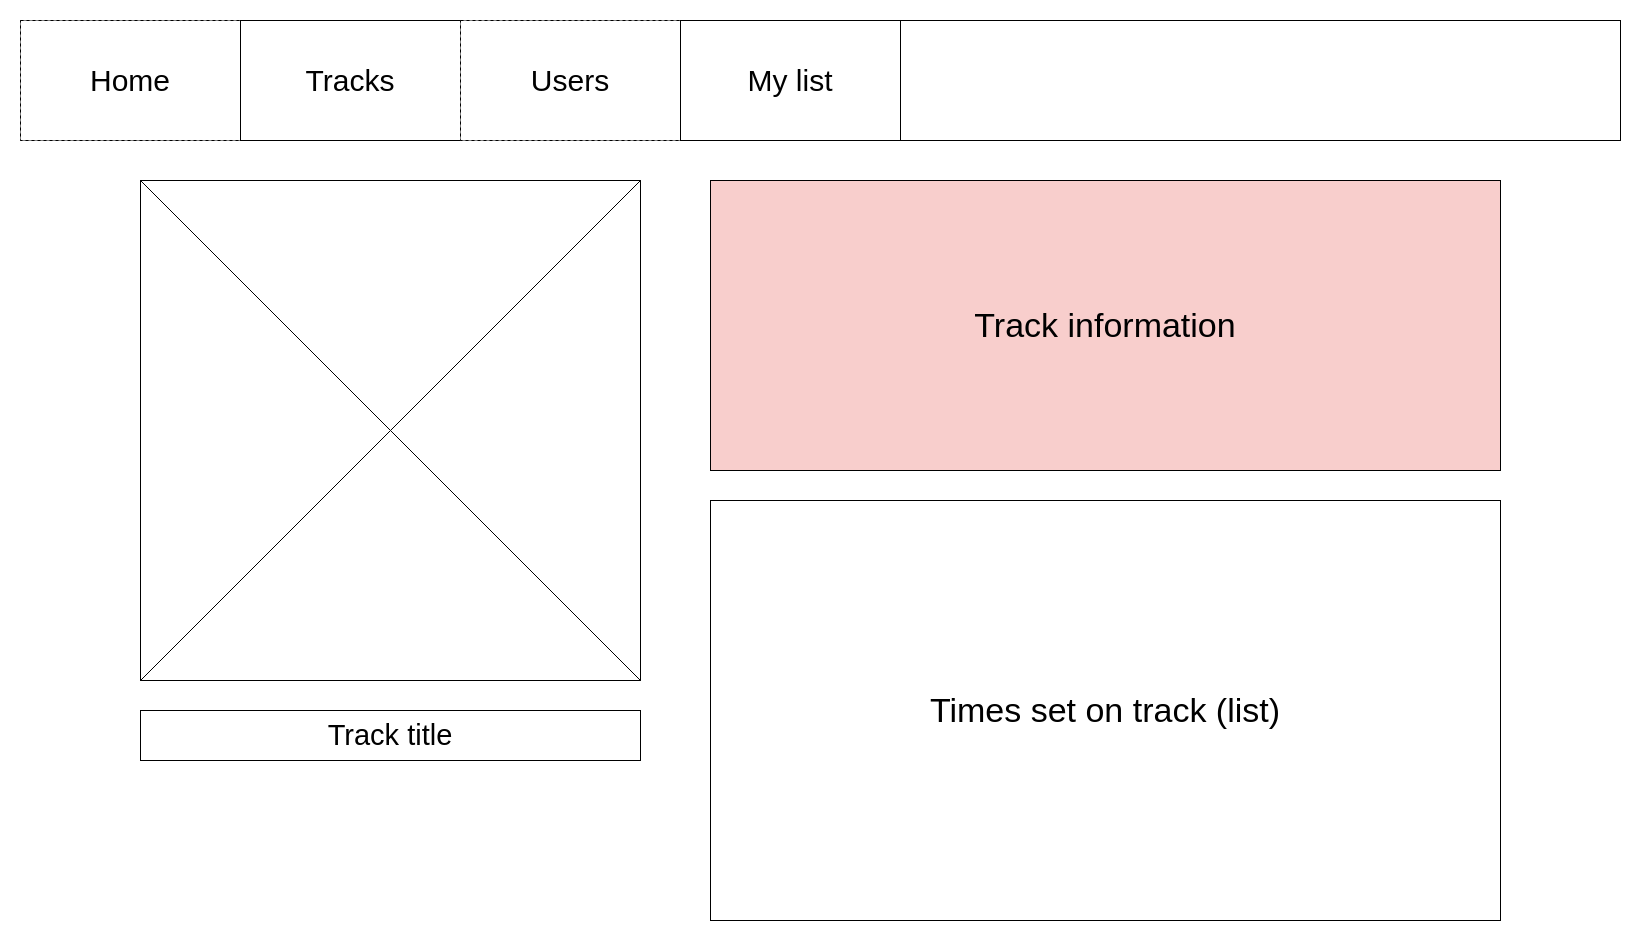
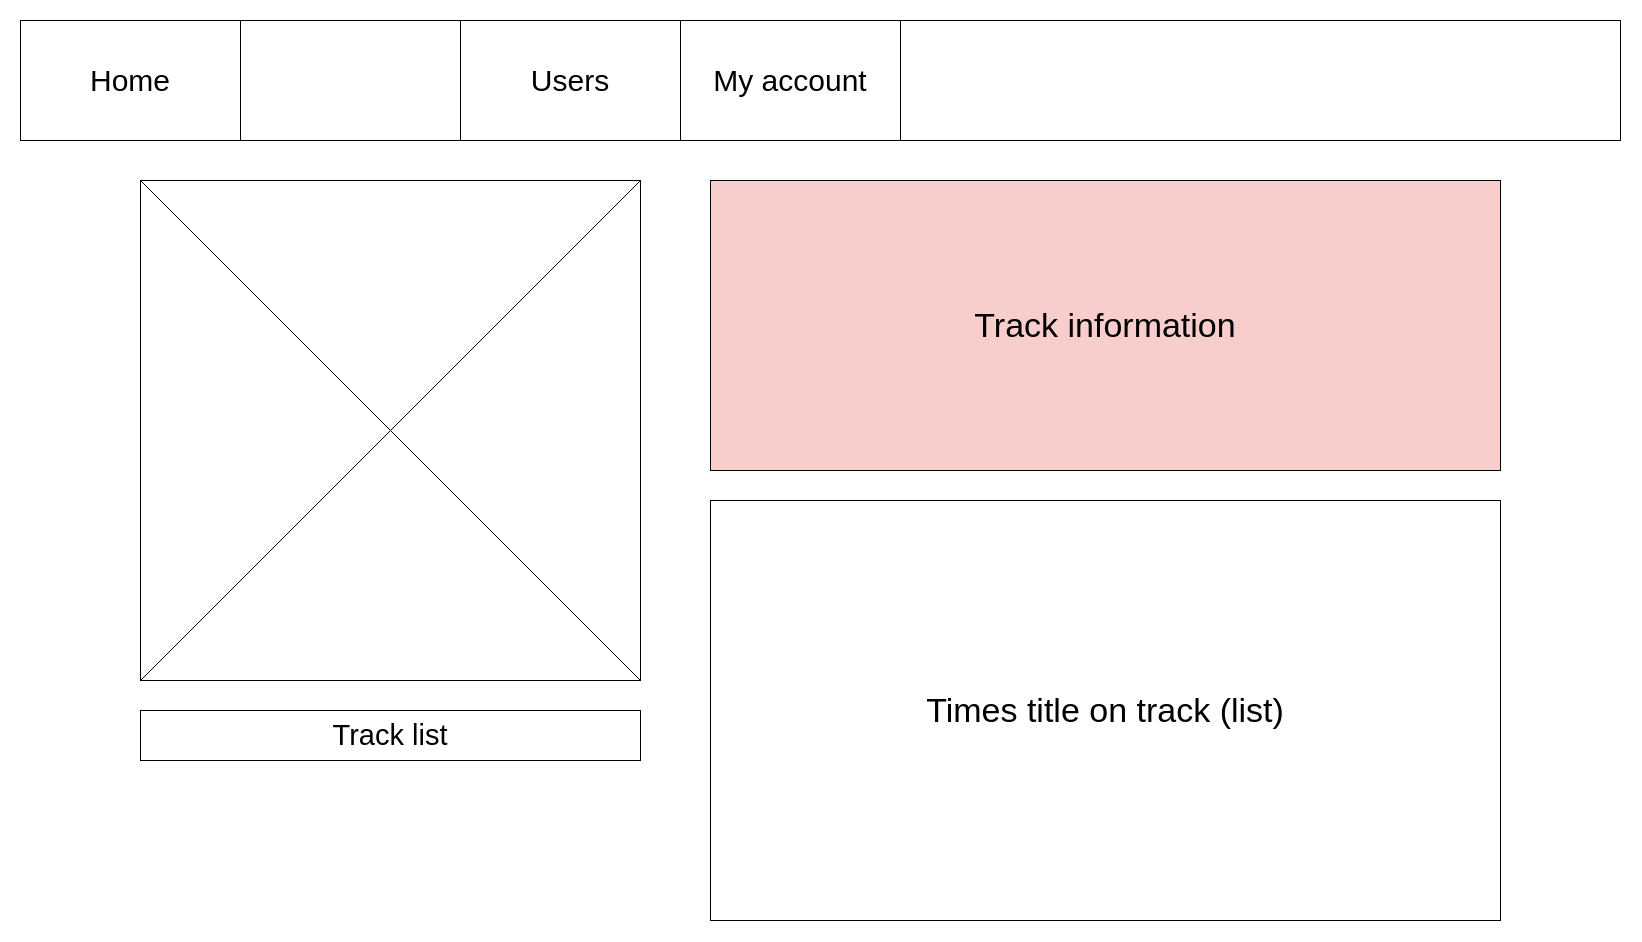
  <mxCell id="0" />
  <mxCell id="1" parent="0" />
- <mxCell id="2" value="&lt;font style=&quot;font-size: 29px;&quot;&gt;Track title&lt;/font&gt;" style="rounded=0;whiteSpace=wrap;html=1;" vertex="1" parent="1"><mxGeometry x="140" y="710" width="500" height="50" as="geometry" /></mxCell>
+ <mxCell id="2" value="&lt;font style=&quot;font-size: 29px;&quot;&gt;Track list&lt;/font&gt;" style="rounded=0;whiteSpace=wrap;html=1;" vertex="1" parent="1"><mxGeometry x="140" y="710" width="500" height="50" as="geometry" /></mxCell>
  <mxCell id="3" value="" style="group" vertex="1" connectable="0" parent="1"><mxGeometry x="140" y="180" width="500" height="500" as="geometry" /></mxCell>
  <mxCell id="4" value="" style="rounded=0;whiteSpace=wrap;html=1;" vertex="1" parent="3"><mxGeometry width="500" height="500" as="geometry" /></mxCell>
  <mxCell id="5" value="" style="shape=collate;whiteSpace=wrap;html=1;" vertex="1" parent="3"><mxGeometry width="500" height="500" as="geometry" /></mxCell>
  <mxCell id="6" value="&lt;font style=&quot;font-size: 34px;&quot;&gt;Track information&lt;/font&gt;" style="rounded=0;whiteSpace=wrap;html=1;fillColor=#f8cecc;" vertex="1" parent="1"><mxGeometry x="710" y="180" width="790" height="290" as="geometry" /></mxCell>
- <mxCell id="7" value="&lt;span style=&quot;font-size: 34px;&quot;&gt;Times set on track (list)&lt;/span&gt;" style="rounded=0;whiteSpace=wrap;html=1;" vertex="1" parent="1"><mxGeometry x="710" y="500" width="790" height="420" as="geometry" /></mxCell>
+ <mxCell id="7" value="&lt;span style=&quot;font-size: 34px;&quot;&gt;Times title on track (list)&lt;/span&gt;" style="rounded=0;whiteSpace=wrap;html=1;" vertex="1" parent="1"><mxGeometry x="710" y="500" width="790" height="420" as="geometry" /></mxCell>
  <mxCell id="8" value="" style="group" vertex="1" connectable="0" parent="1"><mxGeometry width="1600" height="120" as="geometry" x="20" y="20" /></mxCell>
  <mxCell id="9" value="" style="swimlane;startSize=0;" vertex="1" parent="8"><mxGeometry width="1600" height="120" as="geometry" /></mxCell>
- <mxCell id="10" value="&lt;font style=&quot;font-size: 30px;&quot;&gt;Home&lt;/font&gt;" style="rounded=0;whiteSpace=wrap;html=1;dashed=1;" vertex="1" parent="9"><mxGeometry width="220" height="120" as="geometry" /></mxCell>
- <mxCell id="11" value="&lt;font style=&quot;font-size: 30px;&quot;&gt;Tracks&lt;/font&gt;" style="rounded=0;whiteSpace=wrap;html=1;" vertex="1" parent="9"><mxGeometry x="220" width="220" height="120" as="geometry" /></mxCell>
- <mxCell id="12" value="&lt;font style=&quot;font-size: 30px;&quot;&gt;Users&lt;/font&gt;" style="rounded=0;whiteSpace=wrap;html=1;dashed=1;" vertex="1" parent="9"><mxGeometry x="440" width="220" height="120" as="geometry" /></mxCell>
- <mxCell id="13" value="&lt;font style=&quot;font-size: 30px;&quot;&gt;My list&lt;/font&gt;" style="rounded=0;whiteSpace=wrap;html=1;" vertex="1" parent="9"><mxGeometry x="660" width="220" height="120" as="geometry" /></mxCell>
+ <mxCell id="10" value="&lt;font style=&quot;font-size: 30px;&quot;&gt;Home&lt;/font&gt;" style="rounded=0;whiteSpace=wrap;html=1;" vertex="1" parent="9"><mxGeometry width="220" height="120" as="geometry" /></mxCell>
+ <mxCell id="12" value="&lt;font style=&quot;font-size: 30px;&quot;&gt;Users&lt;/font&gt;" style="rounded=0;whiteSpace=wrap;html=1;" vertex="1" parent="9"><mxGeometry x="440" width="220" height="120" as="geometry" /></mxCell>
+ <mxCell id="13" value="&lt;font style=&quot;font-size: 30px;&quot;&gt;My account&lt;/font&gt;" style="rounded=0;whiteSpace=wrap;html=1;" vertex="1" parent="9"><mxGeometry x="660" width="220" height="120" as="geometry" /></mxCell>
  <mxCell id="14" value="" style="rounded=0;whiteSpace=wrap;html=1;" vertex="1" parent="8"><mxGeometry x="880" width="720" height="120" as="geometry" /></mxCell>
